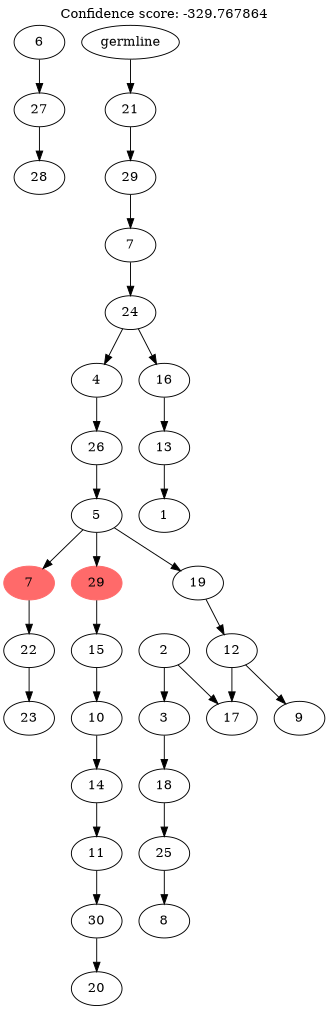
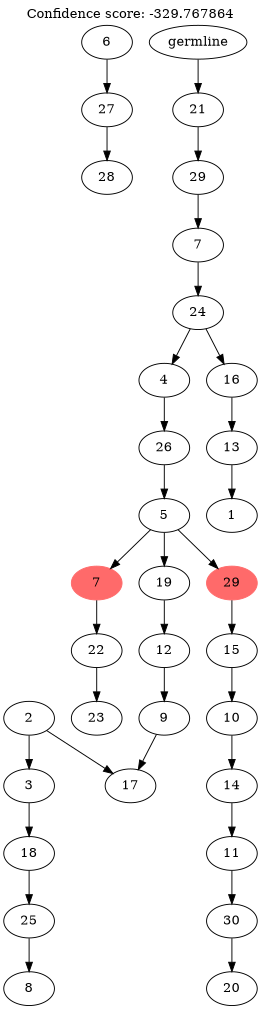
  digraph {
    label="Confidence score: -329.767864"
    labelloc=t
    n1 [label=27]
    n2 [label=28]
    n3 [label=6]
    n4 [label=23]
    n5 [label=22]
    n6 [color=indianred1 label=7 style=filled]
    n7 [label=30]
    n8 [label=20]
    n9 [label=11]
    n10 [label=14]
    n11 [label=10]
    n12 [label=15]
    n13 [color=indianred1 label=29 style=filled]
    n14 [label=25]
    n15 [label=8]
    n16 [label=18]
    n17 [label=3]
    n18 [label=2]
    n19 [label=17]
    n20 [label=9]
    n21 [label=12]
    n22 [label=19]
    n23 [label=5]
    n24 [label=26]
    n25 [label=4]
    n26 [label=13]
    n27 [label=1]
    n28 [label=16]
    n29 [label=24]
    n30 [label=7]
    n31 [label=29]
    n32 [label=21]
    n33 [label=germline]
    n1 -> n2
    n3 -> n1
    n5 -> n4
    n6 -> n5
    n7 -> n8
    n9 -> n7
    n10 -> n9
    n11 -> n10
    n12 -> n11
    n13 -> n12
    n14 -> n15
    n16 -> n14
    n17 -> n16
    n18 -> n17
    n18 -> n19
-   n21 -> n19
+   n20 -> n19
    n21 -> n20
    n22 -> n21
    n23 -> n6
    n23 -> n13
    n23 -> n22
    n24 -> n23
    n25 -> n24
    n26 -> n27
    n28 -> n26
    n29 -> n25
    n29 -> n28
    n30 -> n29
    n31 -> n30
    n32 -> n31
    n33 -> n32
  }
